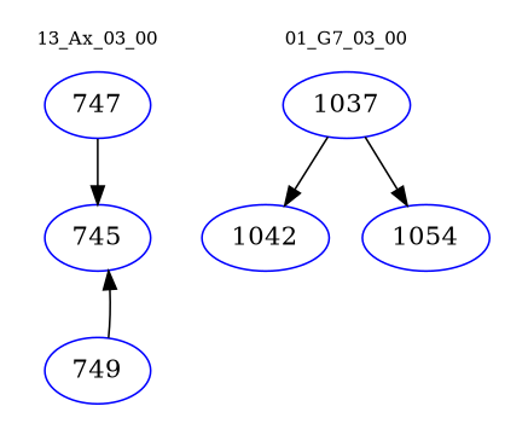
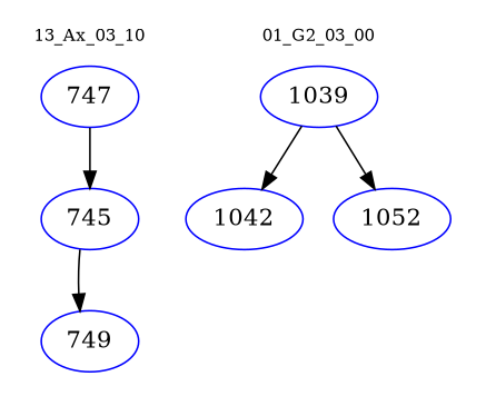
  digraph {
    node [color=blue]
    edge [color=black]
    n1 [label=747]
    n2 [label=745]
    n3 [label=749]
    n4 [label=1042]
-   n5 [label=1037]
-   n6 [label=1054]
+   n5 [label=1039]
+   n6 [label=1052]
    subgraph cluster_1 {
      color=white
      fontsize=10
-     label="13_Ax_03_00"
+     label="13_Ax_03_10"
      n1
      n2
      n3
    }
    subgraph cluster_2 {
      color=white
      fontsize=10
-     label="01_G7_03_00"
+     label="01_G2_03_00"
      n4
      n5
      n6
    }
    n1 -> n2
-   n3 -> n2
+   n2 -> n3
    n5 -> n4
    n5 -> n6
  }
